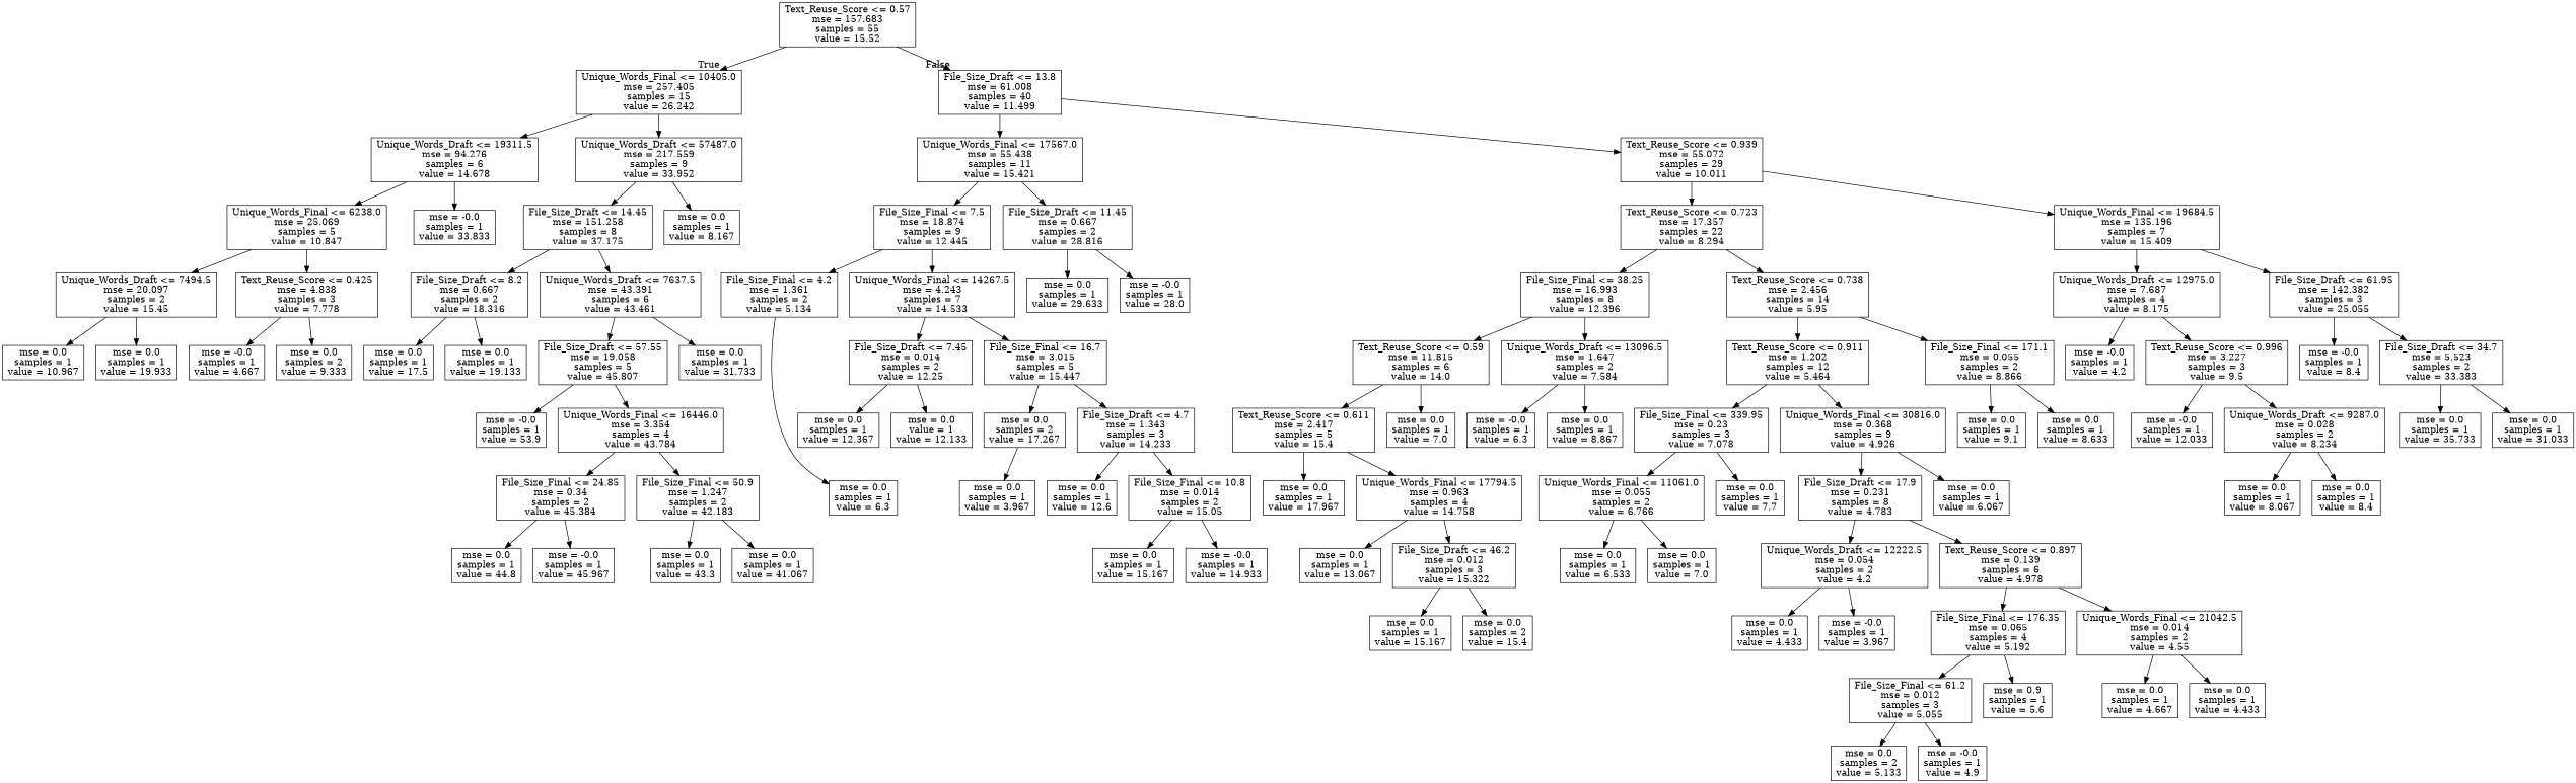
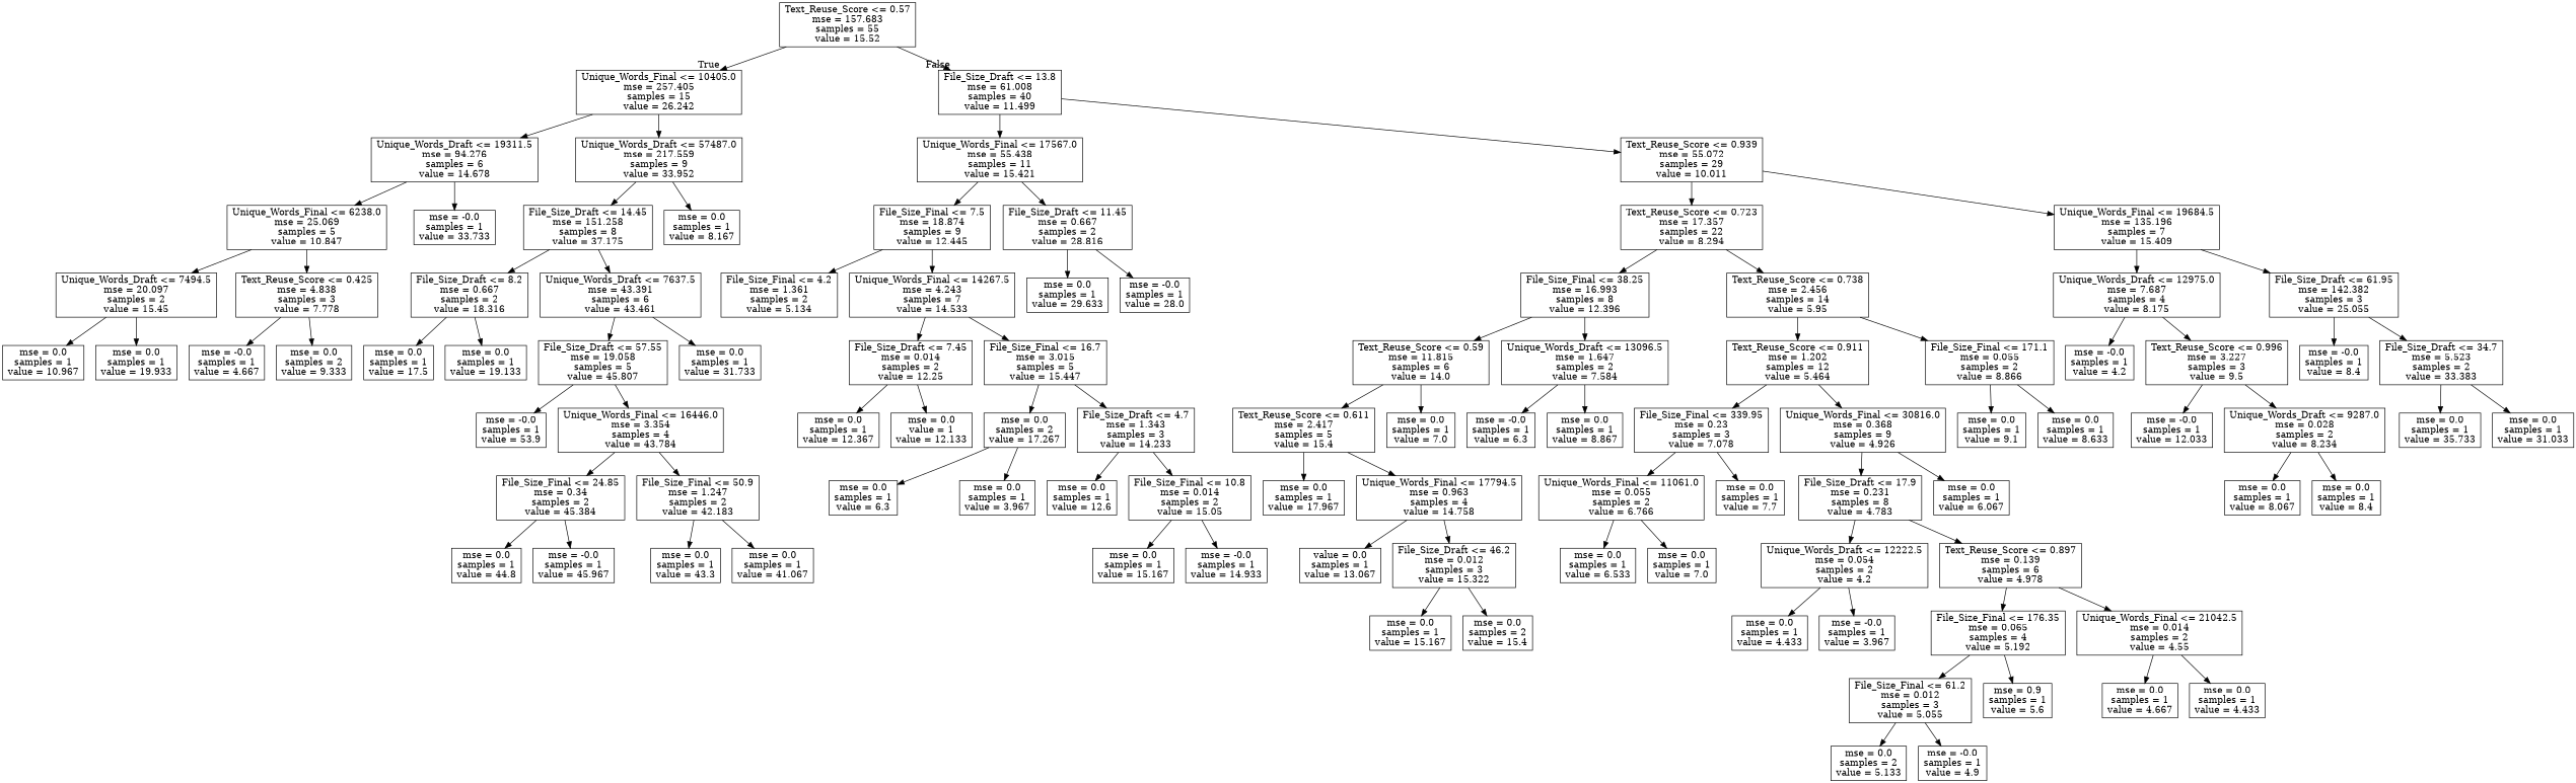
  digraph {
    node [shape=box]
    n1 [label="Text_Reuse_Score <= 0.57\nmse = 157.683\nsamples = 55\nvalue = 15.52"]
    n2 [label="Unique_Words_Final <= 10405.0\nmse = 257.405\nsamples = 15\nvalue = 26.242"]
    n3 [label="File_Size_Draft <= 13.8\nmse = 61.008\nsamples = 40\nvalue = 11.499"]
    n4 [label="Unique_Words_Draft <= 19311.5\nmse = 94.276\nsamples = 6\nvalue = 14.678"]
    n5 [label="Unique_Words_Draft <= 57487.0\nmse = 217.559\nsamples = 9\nvalue = 33.952"]
    n6 [label="Unique_Words_Final <= 17567.0\nmse = 55.438\nsamples = 11\nvalue = 15.421"]
    n7 [label="Text_Reuse_Score <= 0.939\nmse = 55.072\nsamples = 29\nvalue = 10.011"]
    n8 [label="Unique_Words_Final <= 6238.0\nmse = 25.069\nsamples = 5\nvalue = 10.847"]
-   n9 [label="mse = -0.0\nsamples = 1\nvalue = 33.833"]
+   n9 [label="mse = -0.0\nsamples = 1\nvalue = 33.733"]
    n10 [label="File_Size_Draft <= 14.45\nmse = 151.258\nsamples = 8\nvalue = 37.175"]
    n11 [label="mse = 0.0\nsamples = 1\nvalue = 8.167"]
    n12 [label="Unique_Words_Draft <= 7494.5\nmse = 20.097\nsamples = 2\nvalue = 15.45"]
    n13 [label="Text_Reuse_Score <= 0.425\nmse = 4.838\nsamples = 3\nvalue = 7.778"]
    n14 [label="mse = 0.0\nsamples = 1\nvalue = 19.933"]
    n15 [label="mse = 0.0\nsamples = 1\nvalue = 10.967"]
    n16 [label="mse = 0.0\nsamples = 2\nvalue = 9.333"]
    n17 [label="mse = -0.0\nsamples = 1\nvalue = 4.667"]
    n18 [label="File_Size_Draft <= 8.2\nmse = 0.667\nsamples = 2\nvalue = 18.316"]
    n19 [label="Unique_Words_Draft <= 7637.5\nmse = 43.391\nsamples = 6\nvalue = 43.461"]
    n20 [label="mse = 0.0\nsamples = 1\nvalue = 19.133"]
    n21 [label="mse = 0.0\nsamples = 1\nvalue = 17.5"]
    n22 [label="mse = 0.0\nsamples = 1\nvalue = 31.733"]
    n23 [label="File_Size_Draft <= 57.55\nmse = 19.058\nsamples = 5\nvalue = 45.807"]
    n24 [label="Unique_Words_Final <= 16446.0\nmse = 3.354\nsamples = 4\nvalue = 43.784"]
    n25 [label="mse = -0.0\nsamples = 1\nvalue = 53.9"]
    n26 [label="File_Size_Final <= 24.85\nmse = 0.34\nsamples = 2\nvalue = 45.384"]
    n27 [label="File_Size_Final <= 50.9\nmse = 1.247\nsamples = 2\nvalue = 42.183"]
    n28 [label="mse = 0.0\nsamples = 1\nvalue = 44.8"]
    n29 [label="mse = -0.0\nsamples = 1\nvalue = 45.967"]
    n30 [label="mse = 0.0\nsamples = 1\nvalue = 43.3"]
    n31 [label="mse = 0.0\nsamples = 1\nvalue = 41.067"]
    n32 [label="File_Size_Final <= 7.5\nmse = 18.874\nsamples = 9\nvalue = 12.445"]
    n33 [label="File_Size_Draft <= 11.45\nmse = 0.667\nsamples = 2\nvalue = 28.816"]
    n34 [label="Text_Reuse_Score <= 0.723\nmse = 17.357\nsamples = 22\nvalue = 8.294"]
    n35 [label="Unique_Words_Final <= 19684.5\nmse = 135.196\nsamples = 7\nvalue = 15.409"]
    n36 [label="File_Size_Final <= 4.2\nmse = 1.361\nsamples = 2\nvalue = 5.134"]
    n37 [label="Unique_Words_Final <= 14267.5\nmse = 4.243\nsamples = 7\nvalue = 14.533"]
    n38 [label="mse = 0.0\nsamples = 1\nvalue = 29.633"]
    n39 [label="mse = -0.0\nsamples = 1\nvalue = 28.0"]
    n40 [label="mse = 0.0\nsamples = 1\nvalue = 6.3"]
    n41 [label="File_Size_Final <= 16.7\nmse = 3.015\nsamples = 5\nvalue = 15.447"]
    n42 [label="File_Size_Draft <= 7.45\nmse = 0.014\nsamples = 2\nvalue = 12.25"]
    n43 [label="mse = 0.0\nsamples = 1\nvalue = 3.967"]
    n44 [label="File_Size_Draft <= 4.7\nmse = 1.343\nsamples = 3\nvalue = 14.233"]
    n45 [label="mse = 0.0\nsamples = 2\nvalue = 17.267"]
    n46 [label="mse = 0.0\nvalue = 1\nvalue = 12.133"]
    n47 [label="mse = 0.0\nsamples = 1\nvalue = 12.367"]
    n48 [label="mse = 0.0\nsamples = 1\nvalue = 12.6"]
    n49 [label="File_Size_Final <= 10.8\nmse = 0.014\nsamples = 2\nvalue = 15.05"]
    n50 [label="mse = 0.0\nsamples = 1\nvalue = 15.167"]
    n51 [label="mse = -0.0\nsamples = 1\nvalue = 14.933"]
    n52 [label="File_Size_Final <= 38.25\nmse = 16.993\nsamples = 8\nvalue = 12.396"]
    n53 [label="Text_Reuse_Score <= 0.738\nmse = 2.456\nsamples = 14\nvalue = 5.95"]
    n54 [label="Unique_Words_Draft <= 12975.0\nmse = 7.687\nsamples = 4\nvalue = 8.175"]
    n55 [label="File_Size_Draft <= 61.95\nmse = 142.382\nsamples = 3\nvalue = 25.055"]
    n56 [label="Unique_Words_Draft <= 13096.5\nmse = 1.647\nsamples = 2\nvalue = 7.584"]
    n57 [label="Text_Reuse_Score <= 0.59\nmse = 11.815\nsamples = 6\nvalue = 14.0"]
    n58 [label="File_Size_Final <= 171.1\nmse = 0.055\nsamples = 2\nvalue = 8.866"]
    n59 [label="Text_Reuse_Score <= 0.911\nmse = 1.202\nsamples = 12\nvalue = 5.464"]
    n60 [label="mse = 0.0\nsamples = 1\nvalue = 8.867"]
    n61 [label="mse = -0.0\nsamples = 1\nvalue = 6.3"]
    n62 [label="mse = 0.0\nsamples = 1\nvalue = 7.0"]
    n63 [label="Text_Reuse_Score <= 0.611\nmse = 2.417\nsamples = 5\nvalue = 15.4"]
    n64 [label="mse = 0.0\nsamples = 1\nvalue = 17.967"]
    n65 [label="Unique_Words_Final <= 17794.5\nmse = 0.963\nsamples = 4\nvalue = 14.758"]
-   n66 [label="mse = 0.0\nsamples = 1\nvalue = 13.067"]
+   n66 [label="value = 0.0\nsamples = 1\nvalue = 13.067"]
    n67 [label="File_Size_Draft <= 46.2\nmse = 0.012\nsamples = 3\nvalue = 15.322"]
    n68 [label="mse = 0.0\nsamples = 1\nvalue = 15.167"]
    n69 [label="mse = 0.0\nsamples = 2\nvalue = 15.4"]
    n70 [label="mse = 0.0\nsamples = 1\nvalue = 8.633"]
    n71 [label="mse = 0.0\nsamples = 1\nvalue = 9.1"]
    n72 [label="Unique_Words_Final <= 30816.0\nmse = 0.368\nsamples = 9\nvalue = 4.926"]
    n73 [label="File_Size_Final <= 339.95\nmse = 0.23\nsamples = 3\nvalue = 7.078"]
    n74 [label="File_Size_Draft <= 17.9\nmse = 0.231\nsamples = 8\nvalue = 4.783"]
    n75 [label="mse = 0.0\nsamples = 1\nvalue = 6.067"]
    n76 [label="Unique_Words_Final <= 11061.0\nmse = 0.055\nsamples = 2\nvalue = 6.766"]
    n77 [label="mse = 0.0\nsamples = 1\nvalue = 7.7"]
    n78 [label="Unique_Words_Draft <= 12222.5\nmse = 0.054\nsamples = 2\nvalue = 4.2"]
    n79 [label="Text_Reuse_Score <= 0.897\nmse = 0.139\nsamples = 6\nvalue = 4.978"]
    n80 [label="mse = 0.0\nsamples = 1\nvalue = 4.433"]
    n81 [label="mse = -0.0\nsamples = 1\nvalue = 3.967"]
    n82 [label="File_Size_Final <= 176.35\nmse = 0.065\nsamples = 4\nvalue = 5.192"]
    n83 [label="Unique_Words_Final <= 21042.5\nmse = 0.014\nsamples = 2\nvalue = 4.55"]
    n84 [label="File_Size_Final <= 61.2\nmse = 0.012\nsamples = 3\nvalue = 5.055"]
    n85 [label="mse = 0.9\nsamples = 1\nvalue = 5.6"]
    n86 [label="mse = 0.0\nsamples = 1\nvalue = 4.667"]
    n87 [label="mse = 0.0\nsamples = 1\nvalue = 4.433"]
    n88 [label="mse = 0.0\nsamples = 2\nvalue = 5.133"]
    n89 [label="mse = -0.0\nsamples = 1\nvalue = 4.9"]
    n90 [label="mse = 0.0\nsamples = 1\nvalue = 6.533"]
    n91 [label="mse = 0.0\nsamples = 1\nvalue = 7.0"]
    n92 [label="Text_Reuse_Score <= 0.996\nmse = 3.227\nsamples = 3\nvalue = 9.5"]
    n93 [label="mse = -0.0\nsamples = 1\nvalue = 4.2"]
    n94 [label="File_Size_Draft <= 34.7\nmse = 5.523\nsamples = 2\nvalue = 33.383"]
    n95 [label="mse = -0.0\nsamples = 1\nvalue = 8.4"]
    n96 [label="Unique_Words_Draft <= 9287.0\nmse = 0.028\nsamples = 2\nvalue = 8.234"]
    n97 [label="mse = -0.0\nsamples = 1\nvalue = 12.033"]
    n98 [label="mse = 0.0\nsamples = 1\nvalue = 8.067"]
    n99 [label="mse = 0.0\nsamples = 1\nvalue = 8.4"]
    n100 [label="mse = 0.0\nsamples = 1\nvalue = 31.033"]
    n101 [label="mse = 0.0\nsamples = 1\nvalue = 35.733"]
    n1 -> n2 [headlabel=True labelangle=45 labeldistance=2.5]
    n1 -> n3 [headlabel=False labelangle=-45 labeldistance=2.5]
    n2 -> n4
    n2 -> n5
    n3 -> n6
    n3 -> n7
    n4 -> n8
    n4 -> n9
    n5 -> n10
    n5 -> n11
    n6 -> n32
    n6 -> n33
    n7 -> n34
    n7 -> n35
    n8 -> n12
    n8 -> n13
    n10 -> n18
    n10 -> n19
    n12 -> n14
    n12 -> n15
    n13 -> n16
    n13 -> n17
    n18 -> n20
    n18 -> n21
    n19 -> n22
    n19 -> n23
    n23 -> n24
    n23 -> n25
    n24 -> n26
    n24 -> n27
    n26 -> n28
    n26 -> n29
    n27 -> n30
    n27 -> n31
    n32 -> n36
    n32 -> n37
    n33 -> n38
    n33 -> n39
    n34 -> n52
    n34 -> n53
    n35 -> n54
    n35 -> n55
-   n36 -> n40
+   n45 -> n40
    n37 -> n41
    n37 -> n42
    n41 -> n44
    n41 -> n45
    n42 -> n46
    n42 -> n47
    n44 -> n48
    n44 -> n49
    n45 -> n43
    n49 -> n50
    n49 -> n51
    n52 -> n56
    n52 -> n57
    n53 -> n58
    n53 -> n59
    n54 -> n92
    n54 -> n93
    n55 -> n94
    n55 -> n95
    n56 -> n60
    n56 -> n61
    n57 -> n62
    n57 -> n63
    n58 -> n70
    n58 -> n71
    n59 -> n72
    n59 -> n73
    n63 -> n64
    n63 -> n65
    n65 -> n66
    n65 -> n67
    n67 -> n68
    n67 -> n69
    n72 -> n74
    n72 -> n75
    n73 -> n76
    n73 -> n77
    n74 -> n78
    n74 -> n79
    n76 -> n90
    n76 -> n91
    n78 -> n80
    n78 -> n81
    n79 -> n82
    n79 -> n83
    n82 -> n84
    n82 -> n85
    n83 -> n86
    n83 -> n87
    n84 -> n88
    n84 -> n89
    n92 -> n96
    n92 -> n97
    n94 -> n100
    n94 -> n101
    n96 -> n98
    n96 -> n99
  }
